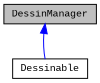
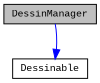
  digraph {
    fontname="Liberation Mono"
    node [color=black fontname="Liberation Mono" fontsize=10 shape=record style=filled]
    n1 [fillcolor=grey75 fontcolor=black height=0.2 label=DessinManager width=0.4]
    n2 [fillcolor=white height=0.2 label=Dessinable width=0.4]
-   n1 -> n2 [color=blue dir=back fontname="Liberation Mono" fontsize=10 labelfontname=Helvetica labelfontsize=10 style=solid]
+   n2 -> n1 [color=blue dir=back fontname="Liberation Mono" fontsize=10 labelfontname=Helvetica labelfontsize=10 style=solid]
  }
